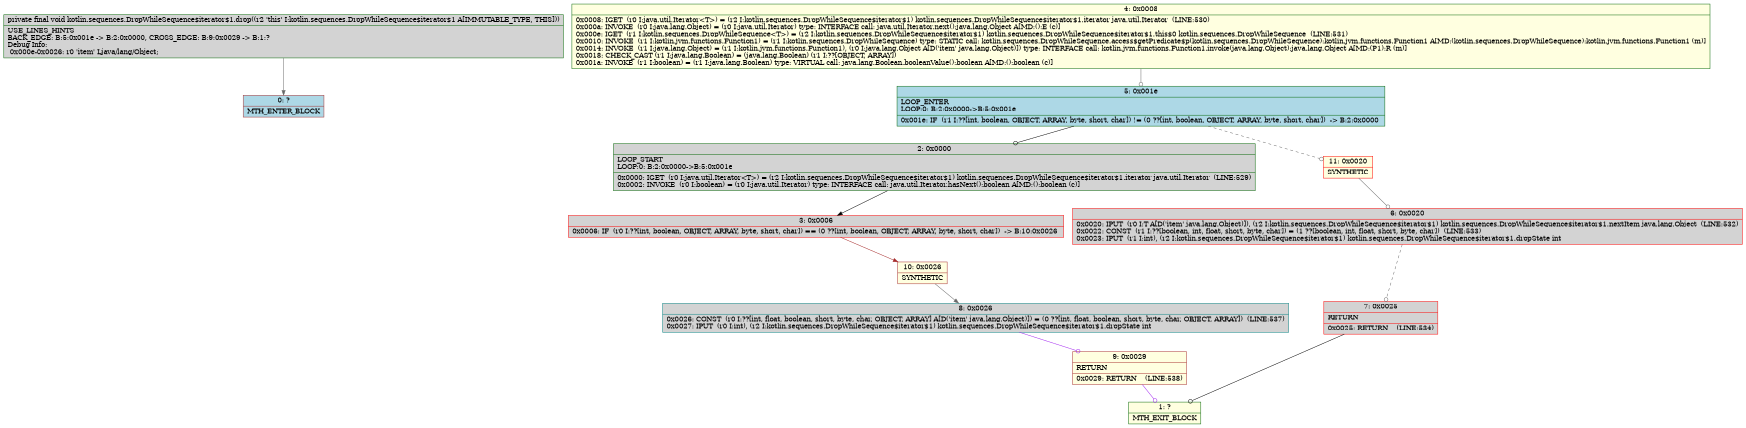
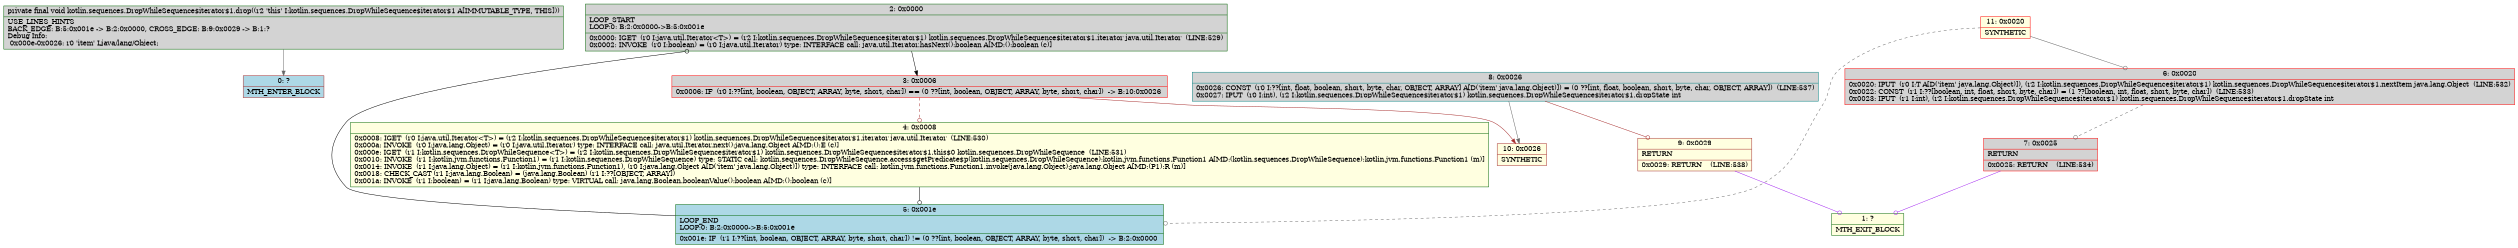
  digraph {
    node [color=darkgreen fillcolor=lightgrey shape=record style=filled]
    edge [arrowhead=odot color=gray40]
    n1 [color=brown fillcolor=lightblue label="{0\:\ ?|MTH_ENTER_BLOCK\l}"]
    n2 [label="{2\:\ 0x0000|LOOP_START\lLOOP:0: B:2:0x0000\-\>B:5:0x001e\l|0x0000: IGET  (r0 I:java.util.Iterator\<T\>) = (r2 I:kotlin.sequences.DropWhileSequence$iterator$1) kotlin.sequences.DropWhileSequence$iterator$1.iterator java.util.Iterator  (LINE:529)\l0x0002: INVOKE  (r0 I:boolean) = (r0 I:java.util.Iterator) type: INTERFACE call: java.util.Iterator.hasNext():boolean A[MD:():boolean (c)]\l}"]
    n3 [color=red label="{3\:\ 0x0006|0x0006: IF  (r0 I:??[int, boolean, OBJECT, ARRAY, byte, short, char]) == (0 ??[int, boolean, OBJECT, ARRAY, byte, short, char])  \-\> B:10:0x0026 \l}"]
    n4 [fillcolor=lightyellow label="{4\:\ 0x0008|0x0008: IGET  (r0 I:java.util.Iterator\<T\>) = (r2 I:kotlin.sequences.DropWhileSequence$iterator$1) kotlin.sequences.DropWhileSequence$iterator$1.iterator java.util.Iterator  (LINE:530)\l0x000a: INVOKE  (r0 I:java.lang.Object) = (r0 I:java.util.Iterator) type: INTERFACE call: java.util.Iterator.next():java.lang.Object A[MD:():E (c)]\l0x000e: IGET  (r1 I:kotlin.sequences.DropWhileSequence\<T\>) = (r2 I:kotlin.sequences.DropWhileSequence$iterator$1) kotlin.sequences.DropWhileSequence$iterator$1.this$0 kotlin.sequences.DropWhileSequence  (LINE:531)\l0x0010: INVOKE  (r1 I:kotlin.jvm.functions.Function1) = (r1 I:kotlin.sequences.DropWhileSequence) type: STATIC call: kotlin.sequences.DropWhileSequence.access$getPredicate$p(kotlin.sequences.DropWhileSequence):kotlin.jvm.functions.Function1 A[MD:(kotlin.sequences.DropWhileSequence):kotlin.jvm.functions.Function1 (m)]\l0x0014: INVOKE  (r1 I:java.lang.Object) = (r1 I:kotlin.jvm.functions.Function1), (r0 I:java.lang.Object A[D('item' java.lang.Object)]) type: INTERFACE call: kotlin.jvm.functions.Function1.invoke(java.lang.Object):java.lang.Object A[MD:(P1):R (m)]\l0x0018: CHECK_CAST (r1 I:java.lang.Boolean) = (java.lang.Boolean) (r1 I:??[OBJECT, ARRAY]) \l0x001a: INVOKE  (r1 I:boolean) = (r1 I:java.lang.Boolean) type: VIRTUAL call: java.lang.Boolean.booleanValue():boolean A[MD:():boolean (c)]\l}"]
    n5 [color=brown fillcolor=lightyellow label="{10\:\ 0x0026|SYNTHETIC\l}"]
-   n6 [fillcolor=lightblue label="{5\:\ 0x001e|LOOP_ENTER\lLOOP:0: B:2:0x0000\-\>B:5:0x001e\l|0x001e: IF  (r1 I:??[int, boolean, OBJECT, ARRAY, byte, short, char]) != (0 ??[int, boolean, OBJECT, ARRAY, byte, short, char])  \-\> B:2:0x0000 \l}"]
+   n6 [fillcolor=lightblue label="{5\:\ 0x001e|LOOP_END\lLOOP:0: B:2:0x0000\-\>B:5:0x001e\l|0x001e: IF  (r1 I:??[int, boolean, OBJECT, ARRAY, byte, short, char]) != (0 ??[int, boolean, OBJECT, ARRAY, byte, short, char])  \-\> B:2:0x0000 \l}"]
    n7 [color=teal label="{8\:\ 0x0026|0x0026: CONST  (r0 I:??[int, float, boolean, short, byte, char, OBJECT, ARRAY] A[D('item' java.lang.Object)]) = (0 ??[int, float, boolean, short, byte, char, OBJECT, ARRAY])  (LINE:537)\l0x0027: IPUT  (r0 I:int), (r2 I:kotlin.sequences.DropWhileSequence$iterator$1) kotlin.sequences.DropWhileSequence$iterator$1.dropState int \l}"]
    n8 [color=red fillcolor=lightyellow label="{11\:\ 0x0020|SYNTHETIC\l}"]
    n9 [color=red label="{6\:\ 0x0020|0x0020: IPUT  (r0 I:T A[D('item' java.lang.Object)]), (r2 I:kotlin.sequences.DropWhileSequence$iterator$1) kotlin.sequences.DropWhileSequence$iterator$1.nextItem java.lang.Object  (LINE:532)\l0x0022: CONST  (r1 I:??[boolean, int, float, short, byte, char]) = (1 ??[boolean, int, float, short, byte, char])  (LINE:533)\l0x0023: IPUT  (r1 I:int), (r2 I:kotlin.sequences.DropWhileSequence$iterator$1) kotlin.sequences.DropWhileSequence$iterator$1.dropState int \l}"]
    n10 [color=red label="{7\:\ 0x0025|RETURN\l|0x0025: RETURN    (LINE:534)\l}"]
    n11 [fillcolor=lightyellow label="{1\:\ ?|MTH_EXIT_BLOCK\l}"]
    n12 [color=brown fillcolor=lightyellow label="{9\:\ 0x0029|RETURN\l|0x0029: RETURN    (LINE:538)\l}"]
    n13 [label="{private final void kotlin.sequences.DropWhileSequence$iterator$1.drop((r2 'this' I:kotlin.sequences.DropWhileSequence$iterator$1 A[IMMUTABLE_TYPE, THIS]))  | USE_LINES_HINTS\lBACK_EDGE: B:5:0x001e \-\> B:2:0x0000, CROSS_EDGE: B:9:0x0029 \-\> B:1:?\lDebug Info:\l  0x000e\-0x0026: r0 'item' Ljava\/lang\/Object;\l}"]
    n2 -> n3 [arrowhead=normal color=black]
+   n3 -> n4 [color=brown style=dashed]
    n3 -> n5 [arrowhead=normal color=brown]
-   n4 -> n6
-   n5 -> n7 [arrowhead=normal]
+   n4 -> n6 [color=black]
+   n7 -> n5 [arrowhead=normal]
    n6 -> n2 [color=black]
-   n6 -> n8 [style=dashed]
-   n7 -> n12 [color=purple]
+   n8 -> n6 [style=dashed]
+   n7 -> n12 [color=brown]
    n8 -> n9
    n9 -> n10 [style=dashed]
-   n10 -> n11 [color=black]
+   n10 -> n11 [color=purple]
    n12 -> n11 [color=purple]
    n13 -> n1 [arrowhead=normal]
  }
